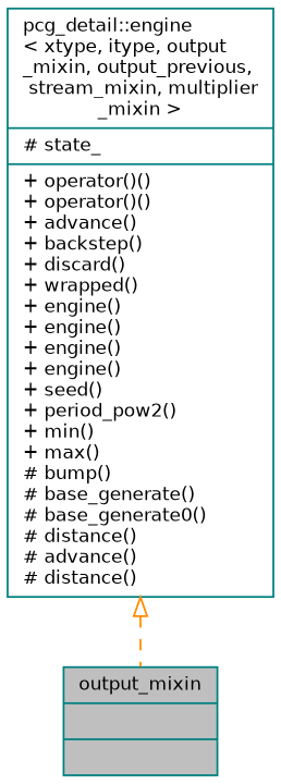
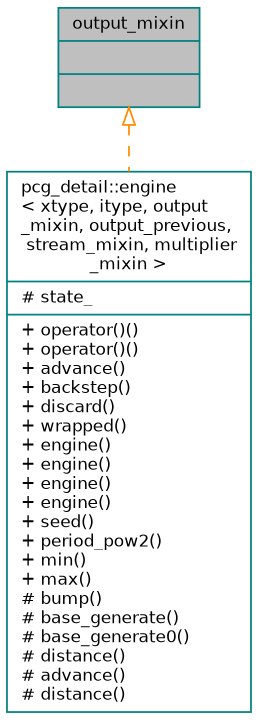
  digraph {
    node [color=teal fontname=Helvetica fontsize=10 shape=record style=filled]
    n1 [fillcolor=grey75 fontcolor=black height=0.2 label="{output_mixin\n||}" width=0.4]
    n2 [fillcolor=white height=0.2 label="{pcg_detail::engine\l\< xtype, itype, output\l_mixin, output_previous,\l stream_mixin, multiplier\l_mixin \>\n|# state_\l|+ operator()()\l+ operator()()\l+ advance()\l+ backstep()\l+ discard()\l+ wrapped()\l+ engine()\l+ engine()\l+ engine()\l+ engine()\l+ seed()\l+ period_pow2()\l+ min()\l+ max()\l# bump()\l# base_generate()\l# base_generate0()\l# distance()\l# advance()\l# distance()\l}" width=0.4]
-   n2 -> n1 [arrowtail=onormal color=darkorange dir=back fontname=Helvetica fontsize=10 labelfontname=Helvetica labelfontsize=10 style=dashed]
+   n1 -> n2 [arrowtail=onormal color=darkorange dir=back fontname=Helvetica fontsize=10 labelfontname=Helvetica labelfontsize=10 style=dashed]
  }
